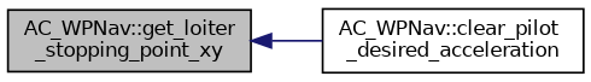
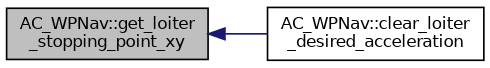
  digraph {
    rankdir=LR
    node [color=black fontname=Helvetica fontsize=10 shape=record style=filled]
    n1 [fillcolor=grey75 fontcolor=black height=0.2 label="AC_WPNav::get_loiter\l_stopping_point_xy" width=0.4]
-   n2 [fillcolor=white height=0.2 label="AC_WPNav::clear_pilot\l_desired_acceleration" width=0.4]
+   n2 [fillcolor=white height=0.2 label="AC_WPNav::clear_loiter\l_desired_acceleration" width=0.4]
    n1 -> n2 [color=midnightblue dir=back fontname=Helvetica fontsize=10 labelfontname=Helvetica labelfontsize=10 style=solid]
  }
